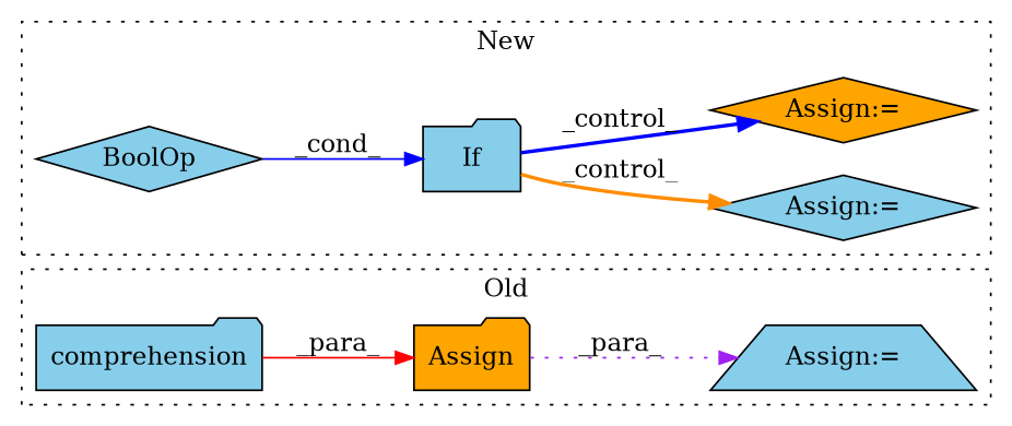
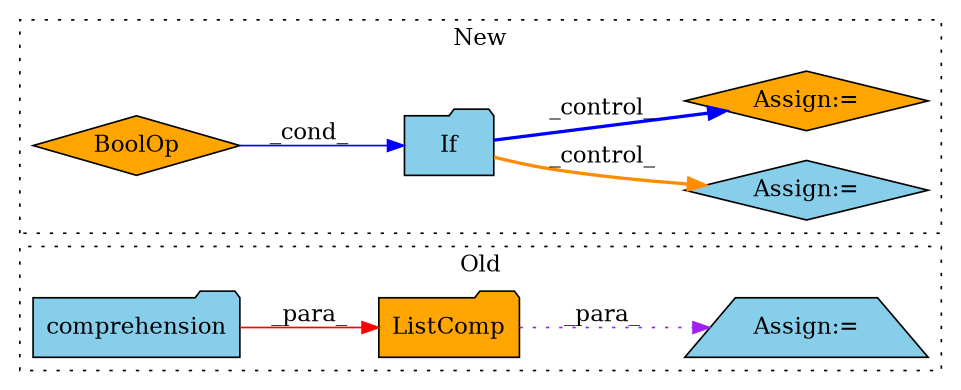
  digraph {
    rankdir=LR
    node [a=68 fillcolor=skyblue l=3 s=23073 shape=folder style=filled]
    edge [color=blue style=solid]
-   n1 [a=106 fillcolor=orange l=54 label=Assign s=23267]
+   n1 [a=106 fillcolor=orange l=54 label=ListComp s=23267]
    n2 [a=45 label=comprehension s=23307]
    n3 [label="Assign:=" s=23264 shape=trapezium]
-   n4 [a=72 l=69 label=BoolOp shape=diamond]
+   n4 [a=72 fillcolor=orange l=69 label=BoolOp shape=diamond]
    n5 [a=96 l=0 label=If]
    n6 [label="Assign:=" s=23438 shape=diamond]
    n7 [fillcolor=orange label="Assign:=" s=23167 shape=diamond]
    subgraph cluster_1 {
      label=Old
      style=dotted
      n1
      n2
      n3
    }
    subgraph cluster_2 {
      label=New
      style=dotted
      n4
      n5
      n6
      n7
    }
    n1 -> n3 [color=purple label=_para_ style=dotted]
    n2 -> n1 [color=red label=_para_]
    n4 -> n5 [label=_cond_]
    n5 -> n6 [color=darkorange label=_control_ style=bold]
    n5 -> n7 [label=_control_ style=bold]
  }
